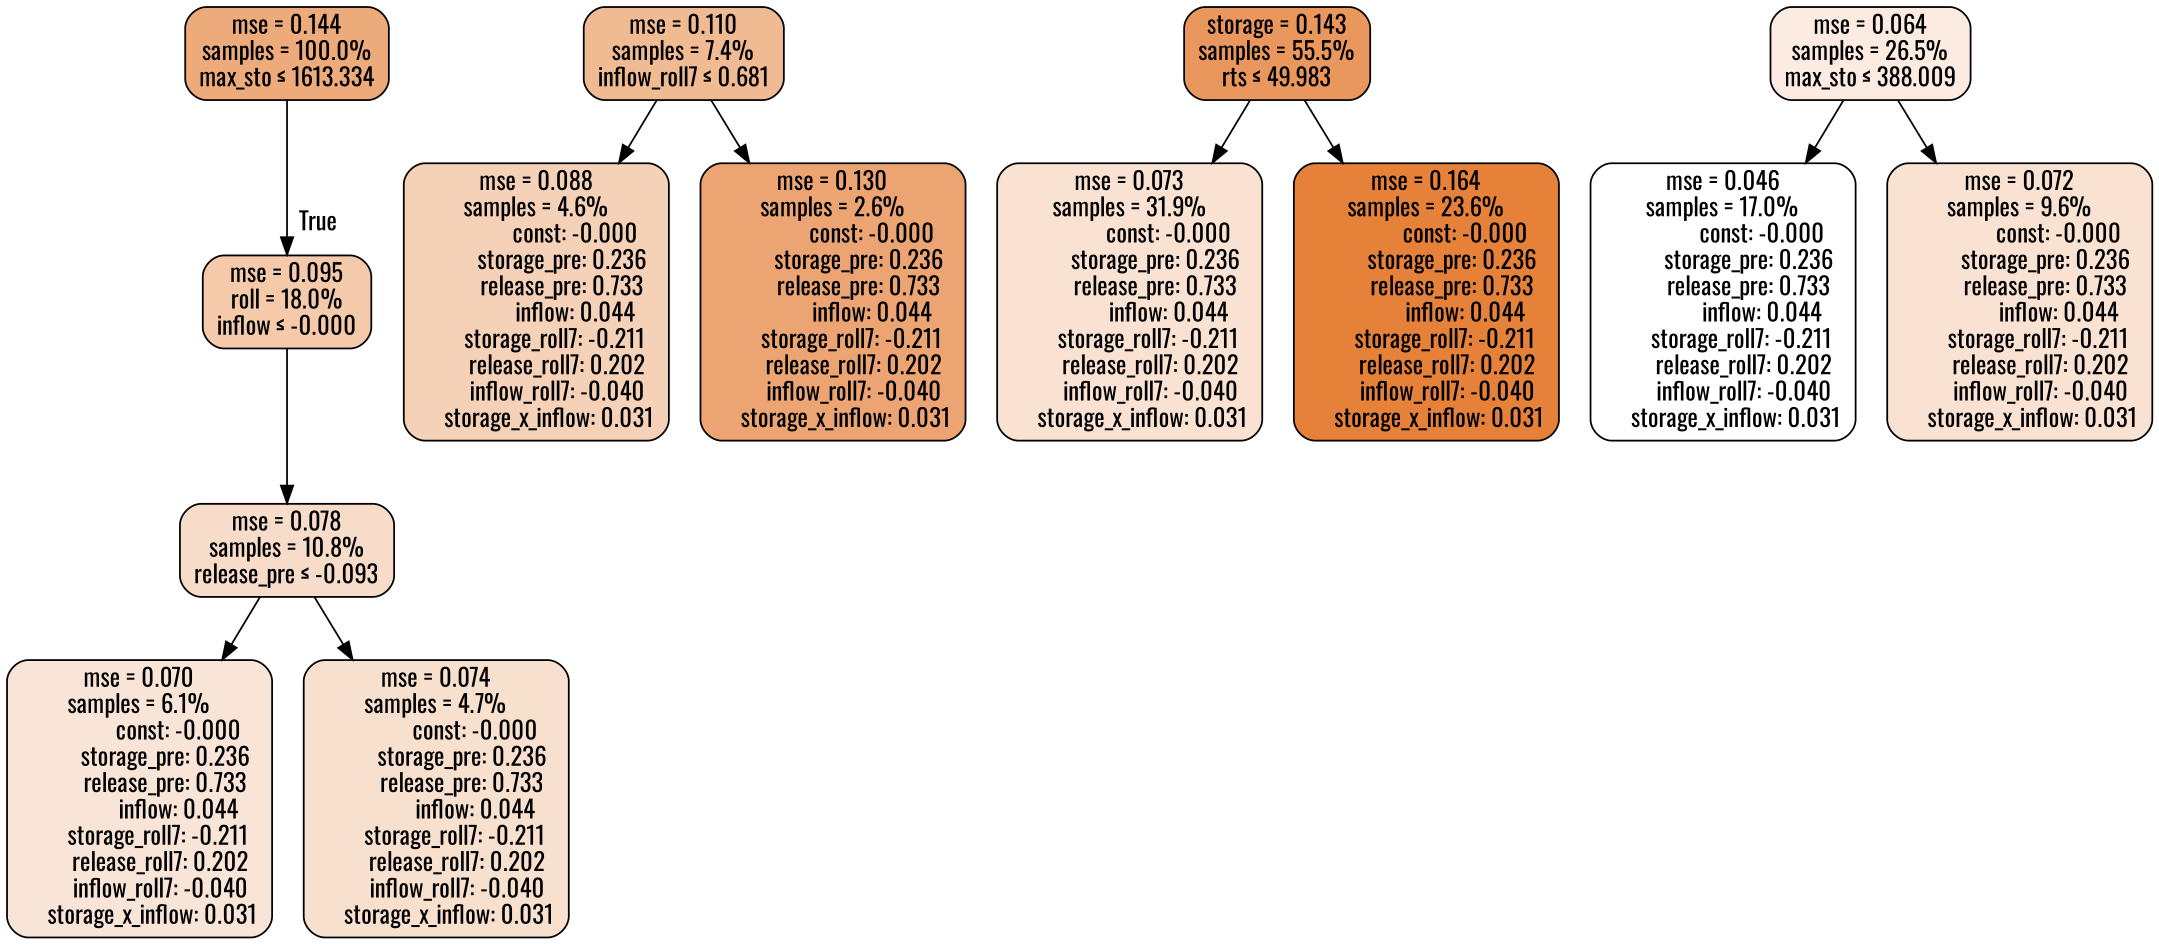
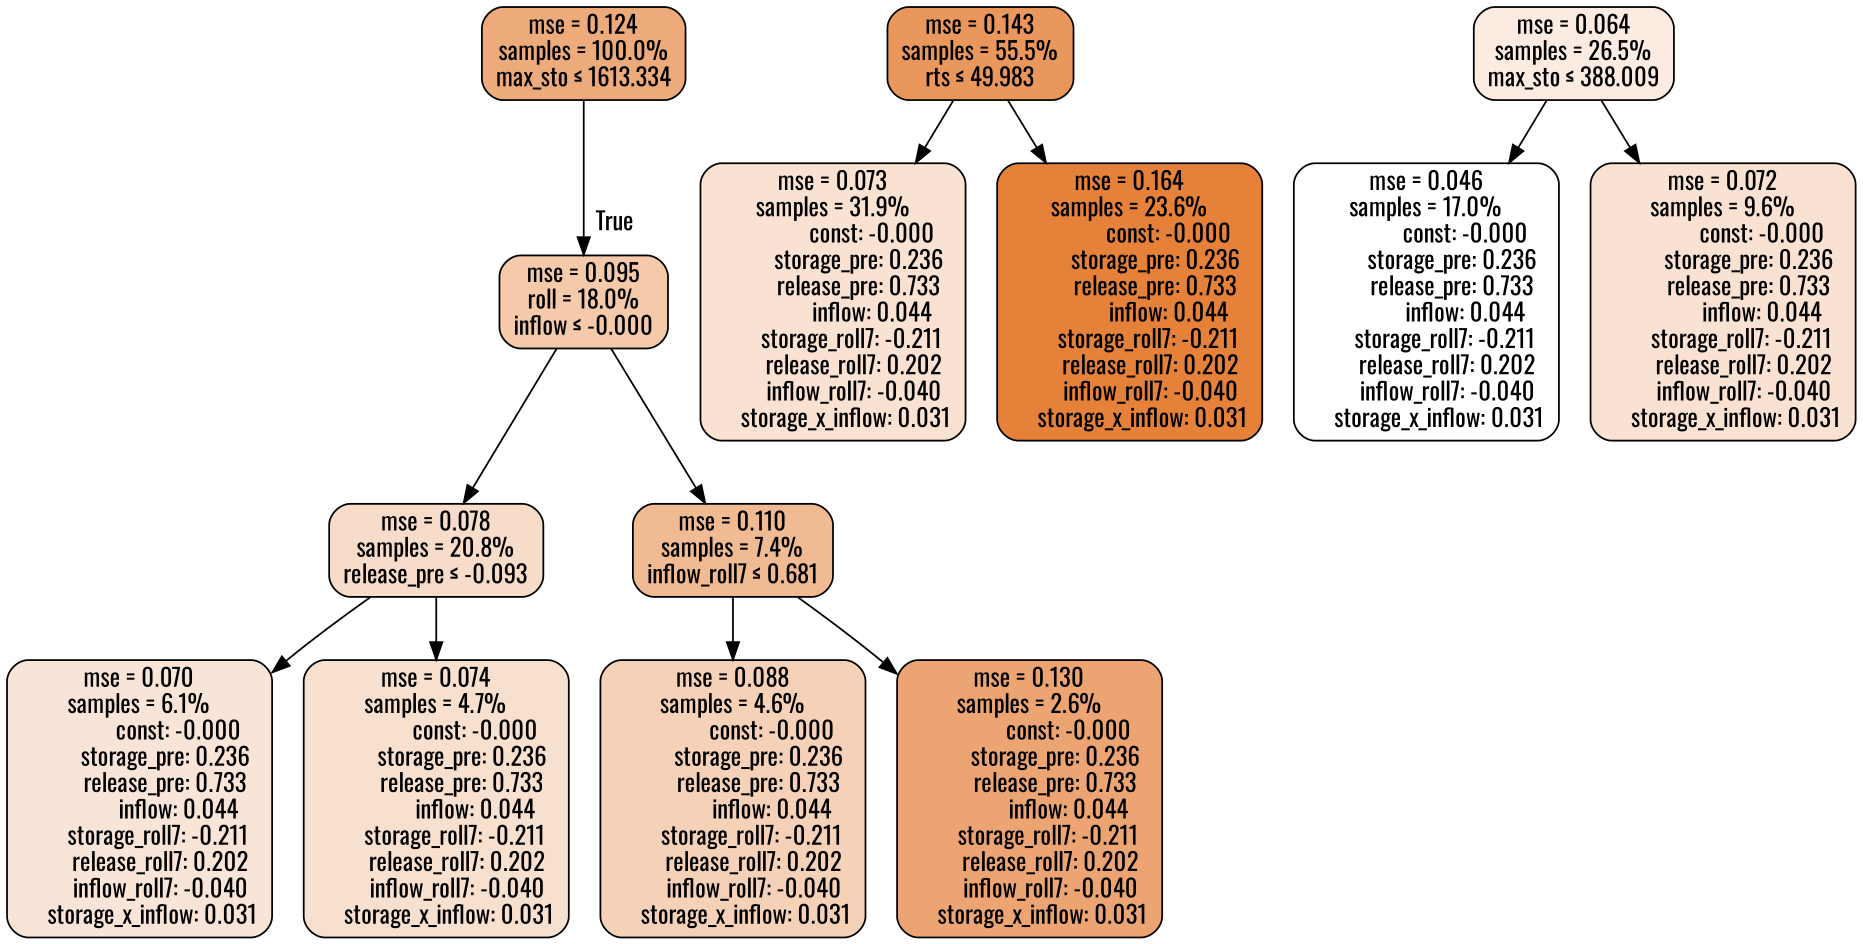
  digraph {
    fontname=Oswald
    node [color=black fontname=Oswald shape=rectangle style="filled, rounded"]
    edge [fontname=Oswald]
-   n1 [fillcolor="#edab7b" label="mse = 0.144\nsamples = 100.0%\nmax_sto &le; 1613.334"]
+   n1 [fillcolor="#edab7b" label="mse = 0.124\nsamples = 100.0%\nmax_sto &le; 1613.334"]
    n2 [fillcolor="#f4caab" label="mse = 0.095\nroll = 18.0%\ninflow &le; -0.000"]
-   n3 [fillcolor="#f7dcc9" label="mse = 0.078\nsamples = 10.8%\nrelease_pre &le; -0.093"]
+   n3 [fillcolor="#f7dcc9" label="mse = 0.078\nsamples = 20.8%\nrelease_pre &le; -0.093"]
    n4 [fillcolor="#f0ba92" label="mse = 0.110\nsamples = 7.4%\ninflow_roll7 &le; 0.681"]
-   n5 [fillcolor="#e9975c" label="storage = 0.143\nsamples = 55.5%\nrts &le; 49.983"]
+   n5 [fillcolor="#e9975c" label="mse = 0.143\nsamples = 55.5%\nrts &le; 49.983"]
    n6 [fillcolor="#f9e2d1" label="mse = 0.073\nsamples = 31.9%\n               const: -0.000\n          storage_pre: 0.236\n          release_pre: 0.733\n               inflow: 0.044\n       storage_roll7: -0.211\n        release_roll7: 0.202\n        inflow_roll7: -0.040\n     storage_x_inflow: 0.031"]
    n7 [fillcolor="#e58139" label="mse = 0.164\nsamples = 23.6%\n               const: -0.000\n          storage_pre: 0.236\n          release_pre: 0.733\n               inflow: 0.044\n       storage_roll7: -0.211\n        release_roll7: 0.202\n        inflow_roll7: -0.040\n     storage_x_inflow: 0.031"]
    n8 [fillcolor="#fbebe1" label="mse = 0.064\nsamples = 26.5%\nmax_sto &le; 388.009"]
    n9 [fillcolor="#ffffff" label="mse = 0.046\nsamples = 17.0%\n               const: -0.000\n          storage_pre: 0.236\n          release_pre: 0.733\n               inflow: 0.044\n       storage_roll7: -0.211\n        release_roll7: 0.202\n        inflow_roll7: -0.040\n     storage_x_inflow: 0.031"]
    n10 [fillcolor="#f9e2d2" label="mse = 0.072\nsamples = 9.6%\n               const: -0.000\n          storage_pre: 0.236\n          release_pre: 0.733\n               inflow: 0.044\n       storage_roll7: -0.211\n        release_roll7: 0.202\n        inflow_roll7: -0.040\n     storage_x_inflow: 0.031"]
    n11 [fillcolor="#f9e5d7" label="mse = 0.070\nsamples = 6.1%\n               const: -0.000\n          storage_pre: 0.236\n          release_pre: 0.733\n               inflow: 0.044\n       storage_roll7: -0.211\n        release_roll7: 0.202\n        inflow_roll7: -0.040\n     storage_x_inflow: 0.031"]
    n12 [fillcolor="#f8e0cf" label="mse = 0.074\nsamples = 4.7%\n               const: -0.000\n          storage_pre: 0.236\n          release_pre: 0.733\n               inflow: 0.044\n       storage_roll7: -0.211\n        release_roll7: 0.202\n        inflow_roll7: -0.040\n     storage_x_inflow: 0.031"]
    n13 [fillcolor="#f5d1b7" label="mse = 0.088\nsamples = 4.6%\n               const: -0.000\n          storage_pre: 0.236\n          release_pre: 0.733\n               inflow: 0.044\n       storage_roll7: -0.211\n        release_roll7: 0.202\n        inflow_roll7: -0.040\n     storage_x_inflow: 0.031"]
    n14 [fillcolor="#eca572" label="mse = 0.130\nsamples = 2.6%\n               const: -0.000\n          storage_pre: 0.236\n          release_pre: 0.733\n               inflow: 0.044\n       storage_roll7: -0.211\n        release_roll7: 0.202\n        inflow_roll7: -0.040\n     storage_x_inflow: 0.031"]
    n1 -> n2 [headlabel=True labelangle=-45 labeldistance=2.5]
    n2 -> n3
+   n2 -> n4
    n3 -> n11
    n3 -> n12
    n4 -> n13
    n4 -> n14
    n5 -> n6
    n5 -> n7
    n8 -> n9
    n8 -> n10
  }
